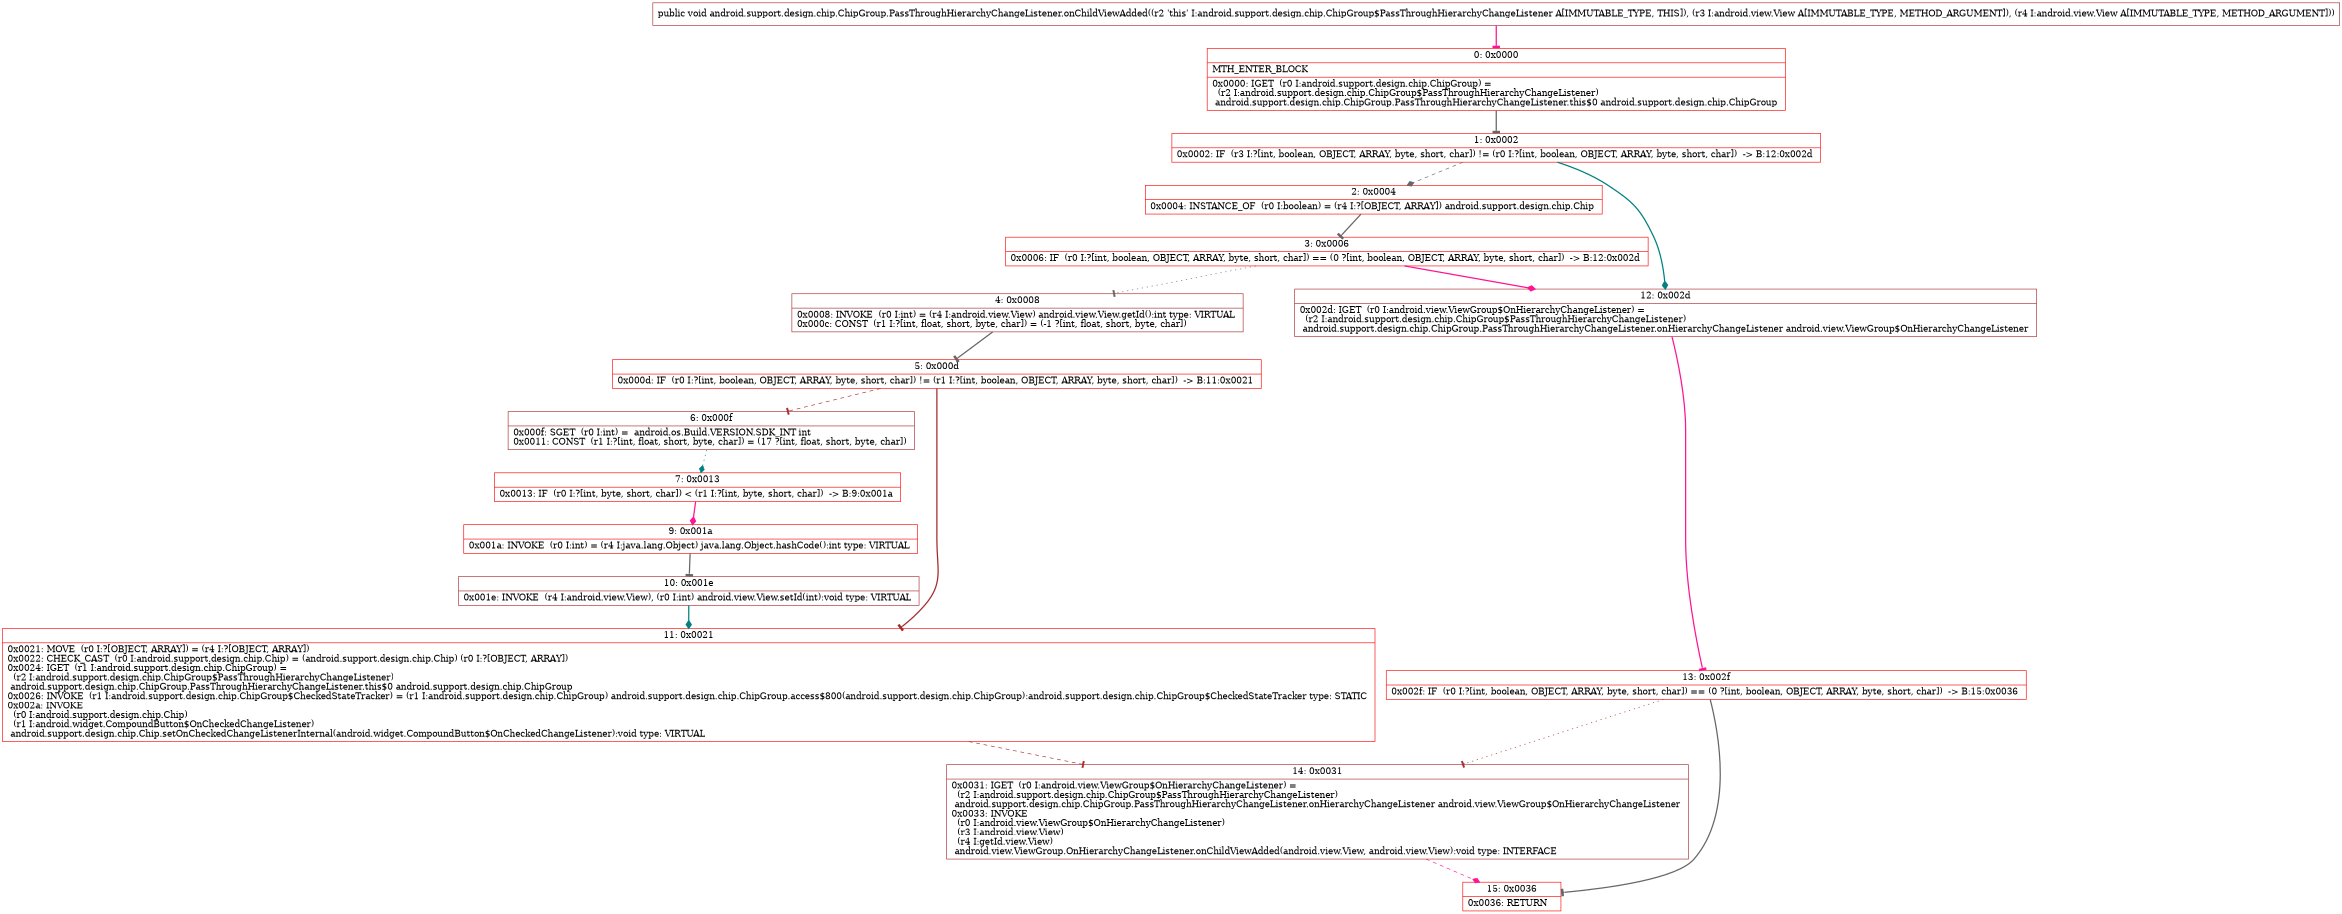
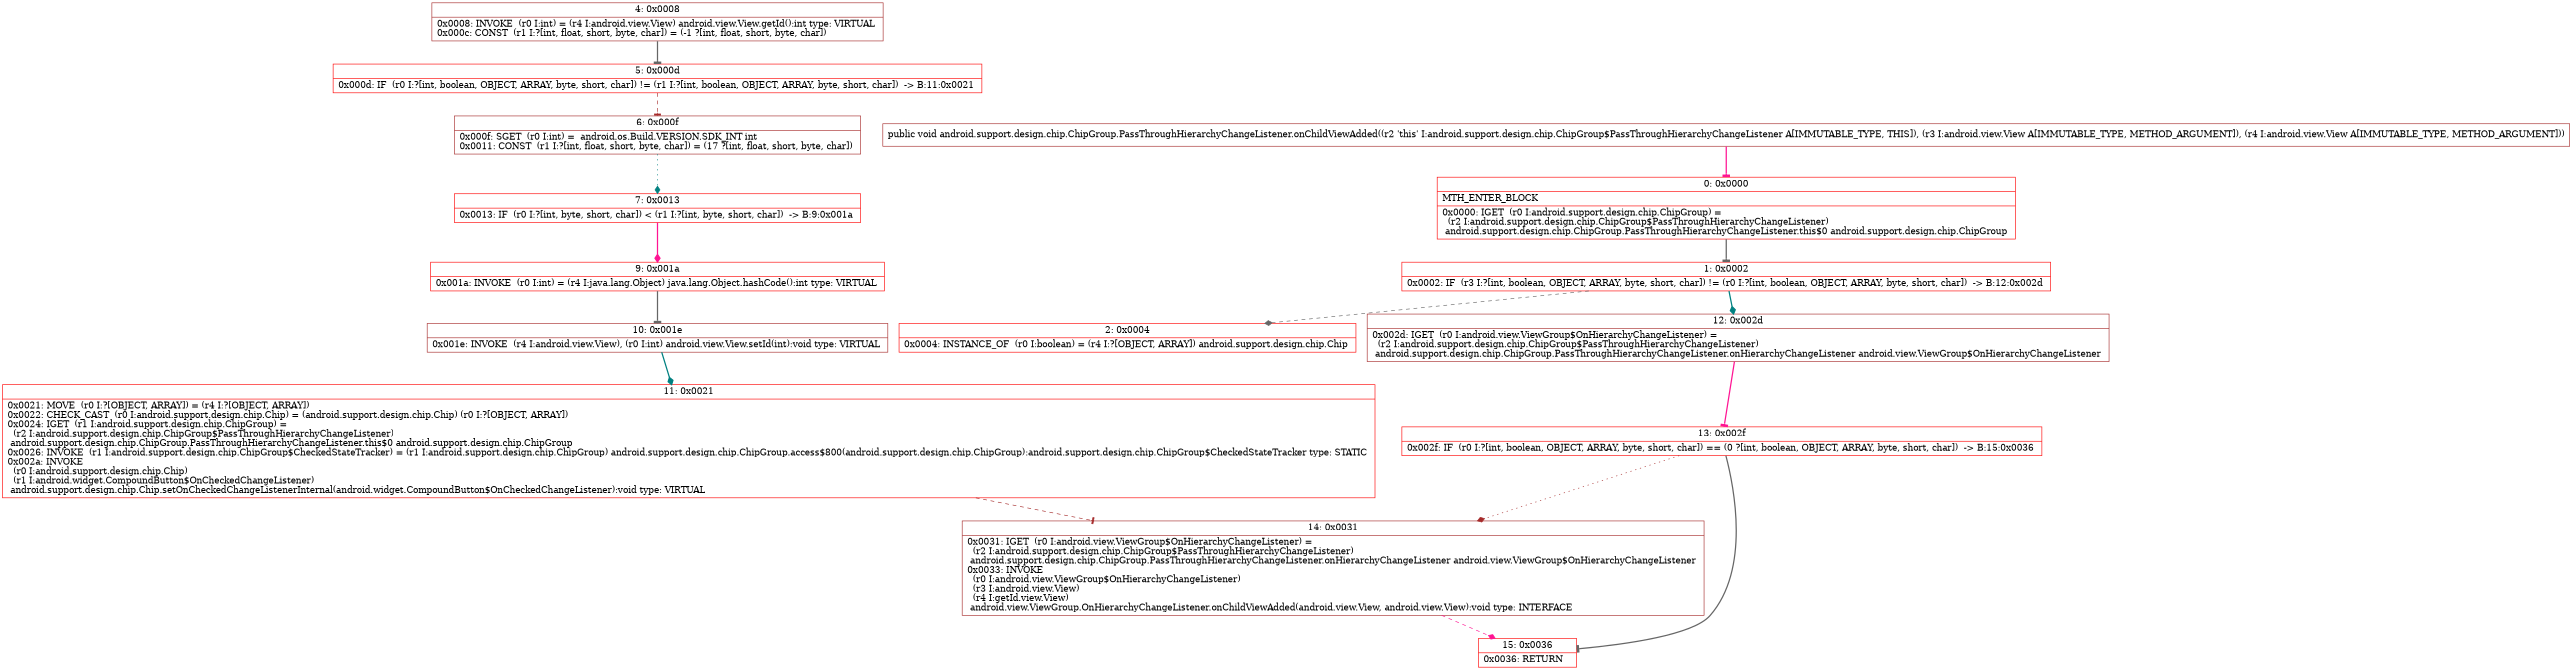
  digraph {
    node [color=red shape=record]
    edge [arrowhead=tee color=gray40 style=bold]
    n1 [label="{0\:\ 0x0000|MTH_ENTER_BLOCK\l|0x0000: IGET  (r0 I:android.support.design.chip.ChipGroup) = \l  (r2 I:android.support.design.chip.ChipGroup$PassThroughHierarchyChangeListener)\l android.support.design.chip.ChipGroup.PassThroughHierarchyChangeListener.this$0 android.support.design.chip.ChipGroup \l}"]
    n2 [label="{1\:\ 0x0002|0x0002: IF  (r3 I:?[int, boolean, OBJECT, ARRAY, byte, short, char]) != (r0 I:?[int, boolean, OBJECT, ARRAY, byte, short, char])  \-\> B:12:0x002d \l}"]
    n3 [label="{2\:\ 0x0004|0x0004: INSTANCE_OF  (r0 I:boolean) = (r4 I:?[OBJECT, ARRAY]) android.support.design.chip.Chip \l}"]
    n4 [color=brown label="{12\:\ 0x002d|0x002d: IGET  (r0 I:android.view.ViewGroup$OnHierarchyChangeListener) = \l  (r2 I:android.support.design.chip.ChipGroup$PassThroughHierarchyChangeListener)\l android.support.design.chip.ChipGroup.PassThroughHierarchyChangeListener.onHierarchyChangeListener android.view.ViewGroup$OnHierarchyChangeListener \l}"]
-   n5 [label="{3\:\ 0x0006|0x0006: IF  (r0 I:?[int, boolean, OBJECT, ARRAY, byte, short, char]) == (0 ?[int, boolean, OBJECT, ARRAY, byte, short, char])  \-\> B:12:0x002d \l}"]
    n6 [label="{13\:\ 0x002f|0x002f: IF  (r0 I:?[int, boolean, OBJECT, ARRAY, byte, short, char]) == (0 ?[int, boolean, OBJECT, ARRAY, byte, short, char])  \-\> B:15:0x0036 \l}"]
    n7 [color=brown label="{4\:\ 0x0008|0x0008: INVOKE  (r0 I:int) = (r4 I:android.view.View) android.view.View.getId():int type: VIRTUAL \l0x000c: CONST  (r1 I:?[int, float, short, byte, char]) = (\-1 ?[int, float, short, byte, char]) \l}"]
    n8 [label="{5\:\ 0x000d|0x000d: IF  (r0 I:?[int, boolean, OBJECT, ARRAY, byte, short, char]) != (r1 I:?[int, boolean, OBJECT, ARRAY, byte, short, char])  \-\> B:11:0x0021 \l}"]
    n9 [color=brown label="{6\:\ 0x000f|0x000f: SGET  (r0 I:int) =  android.os.Build.VERSION.SDK_INT int \l0x0011: CONST  (r1 I:?[int, float, short, byte, char]) = (17 ?[int, float, short, byte, char]) \l}"]
    n10 [label="{11\:\ 0x0021|0x0021: MOVE  (r0 I:?[OBJECT, ARRAY]) = (r4 I:?[OBJECT, ARRAY]) \l0x0022: CHECK_CAST  (r0 I:android.support.design.chip.Chip) = (android.support.design.chip.Chip) (r0 I:?[OBJECT, ARRAY]) \l0x0024: IGET  (r1 I:android.support.design.chip.ChipGroup) = \l  (r2 I:android.support.design.chip.ChipGroup$PassThroughHierarchyChangeListener)\l android.support.design.chip.ChipGroup.PassThroughHierarchyChangeListener.this$0 android.support.design.chip.ChipGroup \l0x0026: INVOKE  (r1 I:android.support.design.chip.ChipGroup$CheckedStateTracker) = (r1 I:android.support.design.chip.ChipGroup) android.support.design.chip.ChipGroup.access$800(android.support.design.chip.ChipGroup):android.support.design.chip.ChipGroup$CheckedStateTracker type: STATIC \l0x002a: INVOKE  \l  (r0 I:android.support.design.chip.Chip)\l  (r1 I:android.widget.CompoundButton$OnCheckedChangeListener)\l android.support.design.chip.Chip.setOnCheckedChangeListenerInternal(android.widget.CompoundButton$OnCheckedChangeListener):void type: VIRTUAL \l}"]
    n11 [label="{7\:\ 0x0013|0x0013: IF  (r0 I:?[int, byte, short, char]) \< (r1 I:?[int, byte, short, char])  \-\> B:9:0x001a \l}"]
    n12 [color=brown label="{14\:\ 0x0031|0x0031: IGET  (r0 I:android.view.ViewGroup$OnHierarchyChangeListener) = \l  (r2 I:android.support.design.chip.ChipGroup$PassThroughHierarchyChangeListener)\l android.support.design.chip.ChipGroup.PassThroughHierarchyChangeListener.onHierarchyChangeListener android.view.ViewGroup$OnHierarchyChangeListener \l0x0033: INVOKE  \l  (r0 I:android.view.ViewGroup$OnHierarchyChangeListener)\l  (r3 I:android.view.View)\l  (r4 I:getId.view.View)\l android.view.ViewGroup.OnHierarchyChangeListener.onChildViewAdded(android.view.View, android.view.View):void type: INTERFACE \l}"]
    n13 [label="{9\:\ 0x001a|0x001a: INVOKE  (r0 I:int) = (r4 I:java.lang.Object) java.lang.Object.hashCode():int type: VIRTUAL \l}"]
    n14 [color=brown label="{10\:\ 0x001e|0x001e: INVOKE  (r4 I:android.view.View), (r0 I:int) android.view.View.setId(int):void type: VIRTUAL \l}"]
    n15 [label="{15\:\ 0x0036|0x0036: RETURN   \l}"]
    n16 [color=brown label="{public void android.support.design.chip.ChipGroup.PassThroughHierarchyChangeListener.onChildViewAdded((r2 'this' I:android.support.design.chip.ChipGroup$PassThroughHierarchyChangeListener A[IMMUTABLE_TYPE, THIS]), (r3 I:android.view.View A[IMMUTABLE_TYPE, METHOD_ARGUMENT]), (r4 I:android.view.View A[IMMUTABLE_TYPE, METHOD_ARGUMENT])) }"]
    n1 -> n2
    n2 -> n3 [arrowhead=diamond style=dashed]
    n2 -> n4 [arrowhead=diamond color=teal]
-   n3 -> n5
    n4 -> n6 [color=deeppink]
-   n5 -> n4 [arrowhead=diamond color=deeppink]
-   n5 -> n7 [style=dotted]
-   n6 -> n12 [color=brown style=dotted]
+   n6 -> n12 [arrowhead=diamond color=brown style=dotted]
    n6 -> n15
    n7 -> n8
    n8 -> n9 [color=brown style=dashed]
-   n8 -> n10 [color=brown]
    n9 -> n11 [arrowhead=diamond color=teal style=dotted]
    n10 -> n12 [color=brown style=dashed]
    n11 -> n13 [arrowhead=diamond color=deeppink]
    n12 -> n15 [arrowhead=diamond color=deeppink style=dashed]
    n13 -> n14
    n14 -> n10 [arrowhead=diamond color=teal]
    n16 -> n1 [color=deeppink]
  }
